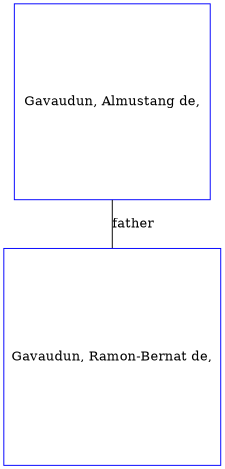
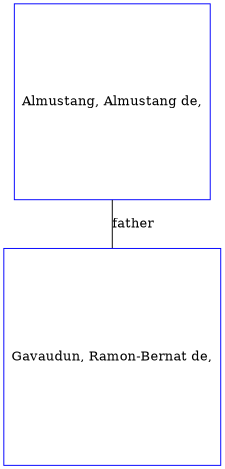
  digraph {
    node [color=blue regular=1 shape=box]
    n1 [label="Gavaudun, Ramon-Bernat de,"]
-   n2 [label="Gavaudun, Almustang de,"]
+   n2 [label="Almustang, Almustang de,"]
    n2 -> n1 [arrowsize=0.0 dir=none label=father]
  }
